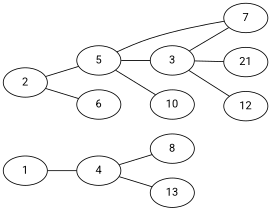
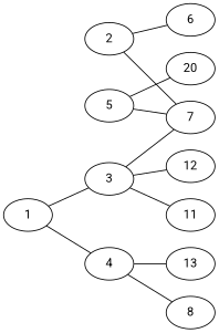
  graph {
    fontname=Roboto
    rankdir=LR
    node [chem=C fontname=Roboto]
    edge [fontname=Roboto valence=1]
    1
    3
    4
    2
    5
    6 [chem=Cl]
    7 [chem=O]
-   11 [chem=H label=21]
+   11 [chem=H]
    12 [chem=H]
    8 [chem=Cl]
    13 [chem=H]
-   10 [chem=O]
-   5 -- 3
+   10 [chem=O label=20]
+   1 -- 3
    1 -- 4
    3 -- 7
    3 -- 11
    3 -- 12
    4 -- 8
    4 -- 13
-   2 -- 5
+   2 -- 7
    2 -- 6
    5 -- 7
    5 -- 10 [valence=2]
  }
